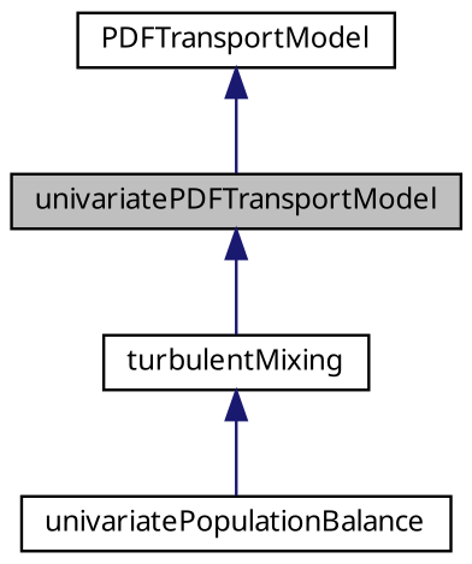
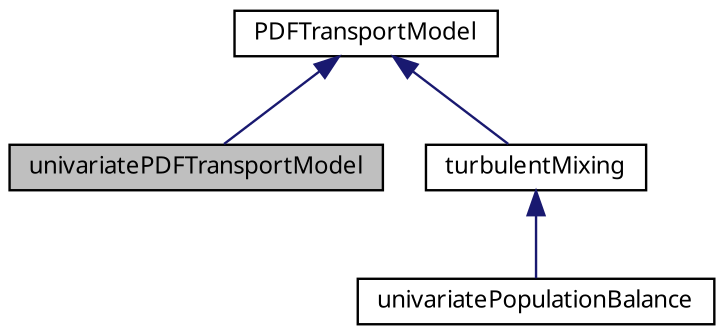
  digraph {
    fontname="Noto Sans"
    node [color=black fontname="Noto Sans" fontsize=10 shape=record]
    edge [color=midnightblue dir=back fontname="Noto Sans" fontsize=10 labelfontname=Helvetica labelfontsize=10 style=solid]
    n1 [fillcolor=grey75 fontcolor=black height=0.2 label=univariatePDFTransportModel style=filled width=0.4]
    n2 [height=0.2 label=turbulentMixing width=0.4]
    n3 [height=0.2 label=univariatePopulationBalance width=0.4]
    n4 [height=0.2 label=PDFTransportModel width=0.4]
-   n1 -> n2
+   n4 -> n2
    n2 -> n3
    n4 -> n1
  }
